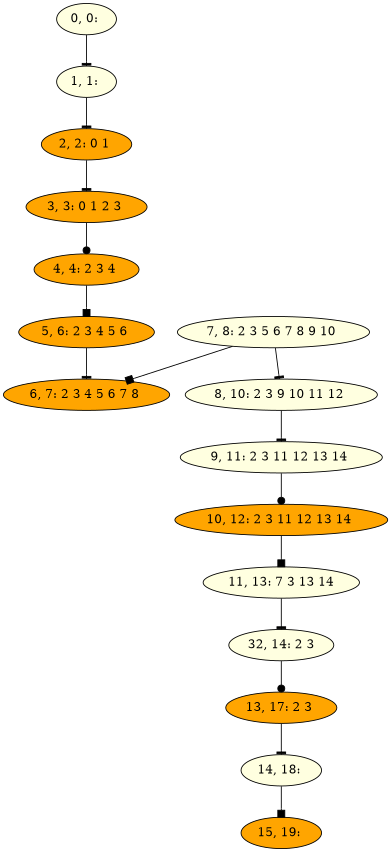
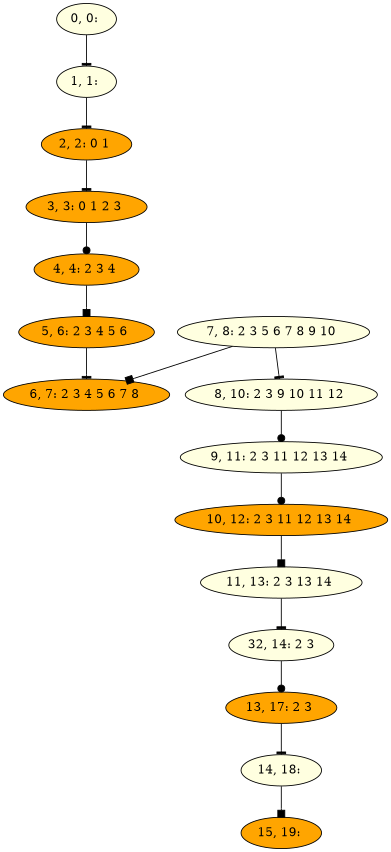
  digraph {
    node [fillcolor=lightyellow style=filled]
    edge [arrowhead=tee]
    n1 [label="0, 0: "]
    n2 [label="1, 1: "]
    n3 [fillcolor=orange label="2, 2: 0 1 "]
    n4 [fillcolor=orange label="3, 3: 0 1 2 3 "]
    n5 [fillcolor=orange label="4, 4: 2 3 4 "]
    n6 [fillcolor=orange label="5, 6: 2 3 4 5 6 "]
    n7 [fillcolor=orange label="6, 7: 2 3 4 5 6 7 8 "]
    n8 [label="7, 8: 2 3 5 6 7 8 9 10 "]
    n9 [label="8, 10: 2 3 9 10 11 12 "]
    n10 [label="9, 11: 2 3 11 12 13 14 "]
    n11 [fillcolor=orange label="10, 12: 2 3 11 12 13 14 "]
-   n12 [label="11, 13: 7 3 13 14"]
+   n12 [label="11, 13: 2 3 13 14 "]
    n13 [label="32, 14: 2 3"]
    n14 [fillcolor=orange label="13, 17: 2 3 "]
    n15 [label="14, 18: "]
    n16 [fillcolor=orange label="15, 19: "]
    n1 -> n2
    n2 -> n3
    n3 -> n4
    n4 -> n5 [arrowhead=dot]
    n5 -> n6 [arrowhead=box]
    n6 -> n7
    n8 -> n7 [arrowhead=box]
    n8 -> n9
-   n9 -> n10
+   n9 -> n10 [arrowhead=dot]
    n10 -> n11 [arrowhead=dot]
    n11 -> n12 [arrowhead=box]
    n12 -> n13
    n13 -> n14 [arrowhead=dot]
    n14 -> n15
    n15 -> n16 [arrowhead=box]
  }
